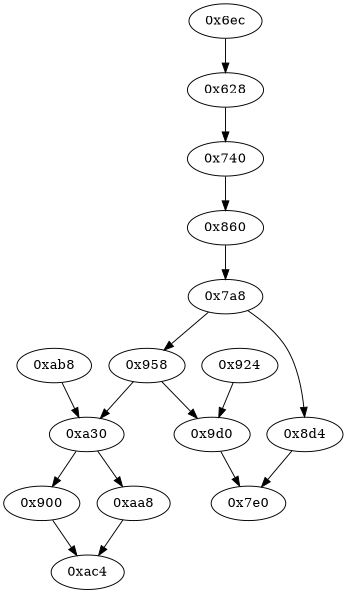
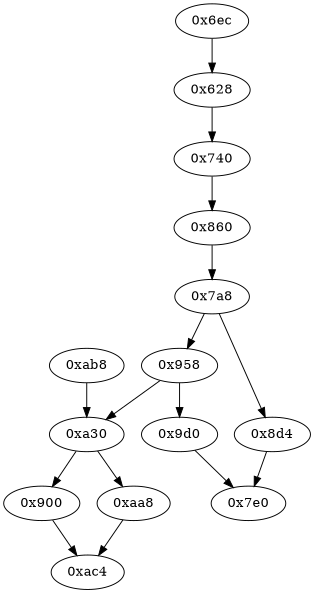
  strict digraph {
    node [opcode="[u'ldr', u'bl', u'mov', u'b']"]
    "0x9d0" [opcode="[u'ldr', u'bl', u'ldr', u'ldr', u'ldr', u'sub', u'mul', u'eor', u'and', u'ldr', u'ldr', u'mov', u'mov', u'cmp', u'mov']"]
    "0x7e0" [opcode="[u'ldr', u'ldr', u'rsb', u'mvn', u'mul', u'mvn', u'ldr', u'orr', u'mov', u'cmn', u'mov', u'ldr', u'cmp', u'mov', u'mov', u'mov', u'cmn', u'mov', u'mov', u'teq', u'mov', u'b']"]
    "0xa30" [opcode="[u'ldr', u'mvn', u'mov', u'cmp', u'mov', u'mov', u'strb', u'ldr', u'ldr', u'ldr', u'ldr', u'cmp', u'mov', u'sub', u'mul', u'mvn', u'mov', u'orr', u'ldr', u'cmn', u'mov', u'teq', u'mov', u'mvn', u'mov', u'cmn', u'mov', u'cmp', u'mov', u'b']"]
    "0xaa8" [opcode="[u'ldr']"]
    "0x900" [opcode="[u'ldr', u'b']"]
-   "0x924"
    "0xac4" [opcode="[u'mov', u'sub', u'pop']"]
    "0xab8" [opcode="[u'ldr', u'mov', u'b']"]
    "0x6ec" [opcode="[u'ldr', u'cmp', u'mov', u'ldr']"]
    "0x628" [opcode="[u'push', u'add', u'sub', u'ldr', u'str', u'mvn', u'ldr', u'rsb', u'mvn', u'mul', u'mov', u'mvn', u'ldr', u'orr', u'cmn', u'mov', u'mov', u'ldr', u'strb', u'cmp', u'mov', u'strb', u'ldr', u'ldr', u'ldr', u'ldr', u'ldr', u'ldr', u'ldr', u'str', u'ldr', u'ldr', u'str', u'ldr', u'add', u'str', u'ldr', u'add', u'str', u'ldr', u'add', u'str', u'ldr', u'add', u'str', u'ldr', u'add', u'str', u'b']"]
    "0x740" [opcode="[u'ldrb', u'ldrb', u'ldr', u'eor', u'tst', u'mov', u'mov', u'cmp', u'mov', u'mov', u'cmp', u'mov', u'b']"]
    "0x860" [opcode="[u'ldr', u'ldr', u'ldr', u'ldrb', u'str', u'ldr', u'cmp', u'mov', u'mov', u'strb', u'ldr', u'ldr', u'ldr', u'add', u'sub', u'sub', u'mul', u'eor', u'and', u'ldr', u'ldr', u'mov', u'mov', u'cmp', u'mov', u'b']"]
    "0x7a8" [opcode="[u'ldrb', u'ldr', u'ldr', u'b']"]
    "0x8d4"
    "0x958" [opcode="[u'ldr', u'ldr', u'ldr', u'sub', u'sub', u'add', u'mul', u'mvn', u'ldr', u'orr', u'mov', u'cmn', u'mov', u'ldr', u'cmp', u'mov', u'mov', u'mov', u'cmn', u'mov', u'mov', u'teq', u'mov', u'b']"]
    "0x9d0" -> "0x7e0"
    "0xa30" -> "0xaa8"
    "0xa30" -> "0x900"
    "0xaa8" -> "0xac4"
    "0x900" -> "0xac4"
-   "0x924" -> "0x9d0"
    "0xab8" -> "0xa30"
    "0x6ec" -> "0x628"
    "0x628" -> "0x740"
    "0x740" -> "0x860"
    "0x860" -> "0x7a8"
    "0x7a8" -> "0x8d4"
    "0x7a8" -> "0x958"
    "0x8d4" -> "0x7e0"
    "0x958" -> "0x9d0"
    "0x958" -> "0xa30"
  }
